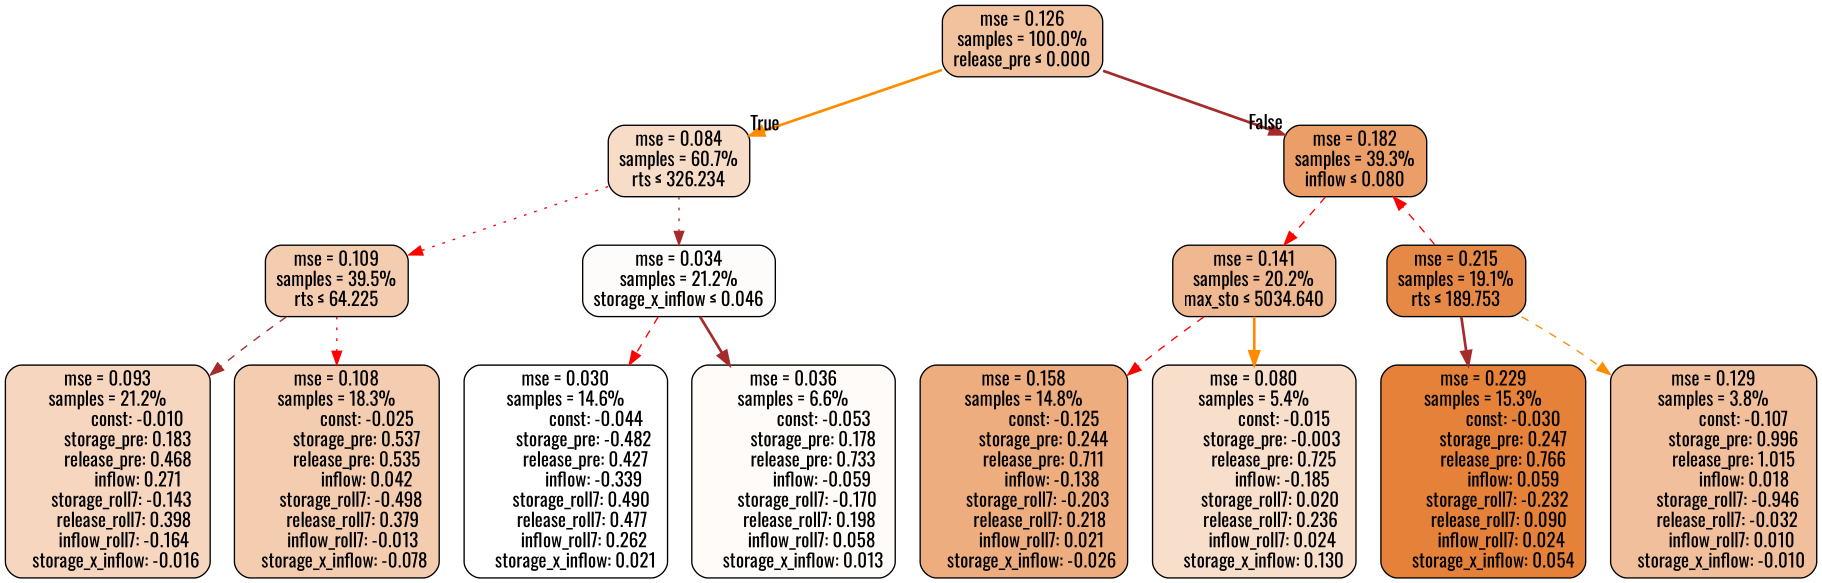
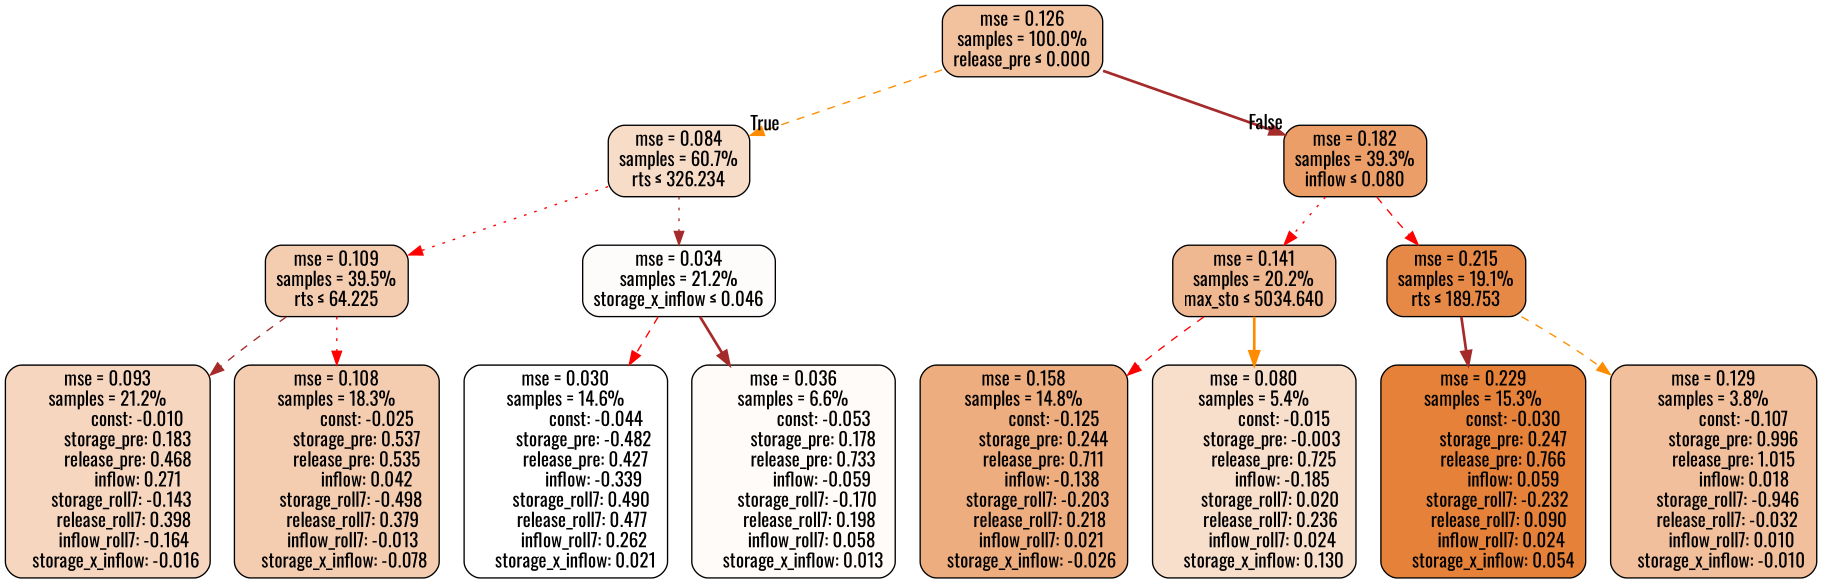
  digraph {
    fontname=Oswald
    node [color=black fontname=Oswald shape=rectangle style="filled, rounded"]
    edge [color=red fontname=Oswald style=dashed]
    n1 [fillcolor="#f2c29f" label="mse = 0.126\nsamples = 100.0%\nrelease_pre &le; 0.000"]
    n2 [fillcolor="#f7dcc8" label="mse = 0.084\nsamples = 60.7%\nrts &le; 326.234"]
    n3 [fillcolor="#eb9e67" label="mse = 0.182\nsamples = 39.3%\ninflow &le; 0.080"]
    n4 [fillcolor="#f4ccb0" label="mse = 0.109\nsamples = 39.5%\nrts &le; 64.225"]
    n5 [fillcolor="#fefcfa" label="mse = 0.034\nsamples = 21.2%\nstorage_x_inflow &le; 0.046"]
    n6 [fillcolor="#f0b890" label="mse = 0.141\nsamples = 20.2%\nmax_sto &le; 5034.640"]
    n7 [fillcolor="#e68946" label="mse = 0.215\nsamples = 19.1%\nrts &le; 189.753"]
    n8 [fillcolor="#f6d6bf" label="mse = 0.093\nsamples = 21.2%\n               const: -0.010\n          storage_pre: 0.183\n          release_pre: 0.468\n               inflow: 0.271\n       storage_roll7: -0.143\n        release_roll7: 0.398\n        inflow_roll7: -0.164\n    storage_x_inflow: -0.016"]
    n9 [fillcolor="#f4cdb1" label="mse = 0.108\nsamples = 18.3%\n               const: -0.025\n          storage_pre: 0.537\n          release_pre: 0.535\n               inflow: 0.042\n       storage_roll7: -0.498\n        release_roll7: 0.379\n        inflow_roll7: -0.013\n    storage_x_inflow: -0.078"]
    n10 [fillcolor="#ffffff" label="mse = 0.030\nsamples = 14.6%\n               const: -0.044\n         storage_pre: -0.482\n          release_pre: 0.427\n              inflow: -0.339\n        storage_roll7: 0.490\n        release_roll7: 0.477\n         inflow_roll7: 0.262\n     storage_x_inflow: 0.021"]
    n11 [fillcolor="#fefbf8" label="mse = 0.036\nsamples = 6.6%\n               const: -0.053\n          storage_pre: 0.178\n          release_pre: 0.733\n              inflow: -0.059\n       storage_roll7: -0.170\n        release_roll7: 0.198\n         inflow_roll7: 0.058\n     storage_x_inflow: 0.013"]
    n12 [fillcolor="#eead7f" label="mse = 0.158\nsamples = 14.8%\n               const: -0.125\n          storage_pre: 0.244\n          release_pre: 0.711\n              inflow: -0.138\n       storage_roll7: -0.203\n        release_roll7: 0.218\n         inflow_roll7: 0.021\n    storage_x_inflow: -0.026"]
    n13 [fillcolor="#f8dfcc" label="mse = 0.080\nsamples = 5.4%\n               const: -0.015\n         storage_pre: -0.003\n          release_pre: 0.725\n              inflow: -0.185\n        storage_roll7: 0.020\n        release_roll7: 0.236\n         inflow_roll7: 0.024\n     storage_x_inflow: 0.130"]
    n14 [fillcolor="#e58139" label="mse = 0.229\nsamples = 15.3%\n               const: -0.030\n          storage_pre: 0.247\n          release_pre: 0.766\n               inflow: 0.059\n       storage_roll7: -0.232\n        release_roll7: 0.090\n         inflow_roll7: 0.024\n     storage_x_inflow: 0.054"]
    n15 [fillcolor="#f1bf9b" label="mse = 0.129\nsamples = 3.8%\n               const: -0.107\n          storage_pre: 0.996\n          release_pre: 1.015\n               inflow: 0.018\n       storage_roll7: -0.946\n       release_roll7: -0.032\n         inflow_roll7: 0.010\n    storage_x_inflow: -0.010"]
-   n1 -> n2 [color=darkorange headlabel=True labelangle=45 labeldistance=2.5 style=bold]
+   n1 -> n2 [color=darkorange headlabel=True labelangle=45 labeldistance=2.5]
    n1 -> n3 [color=brown headlabel=False labelangle=-45 labeldistance=2.5 style=bold]
    n2 -> n4 [style=dotted]
    n2 -> n5 [color=brown style=dotted]
-   n3 -> n6
-   n7 -> n3
+   n3 -> n6 [style=dotted]
+   n3 -> n7
    n4 -> n8 [color=brown]
    n4 -> n9 [style=dotted]
    n5 -> n10
    n5 -> n11 [color=brown style=bold]
    n6 -> n12
    n6 -> n13 [color=darkorange style=bold]
    n7 -> n14 [color=brown style=bold]
    n7 -> n15 [color=darkorange]
  }
